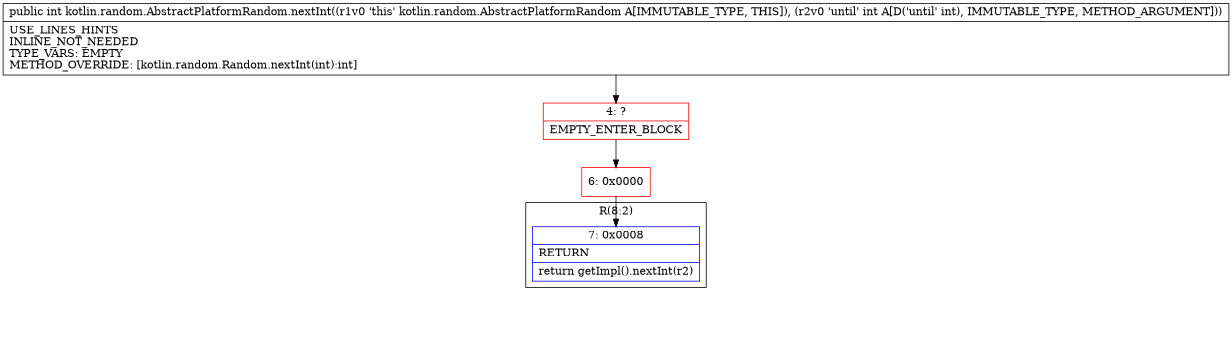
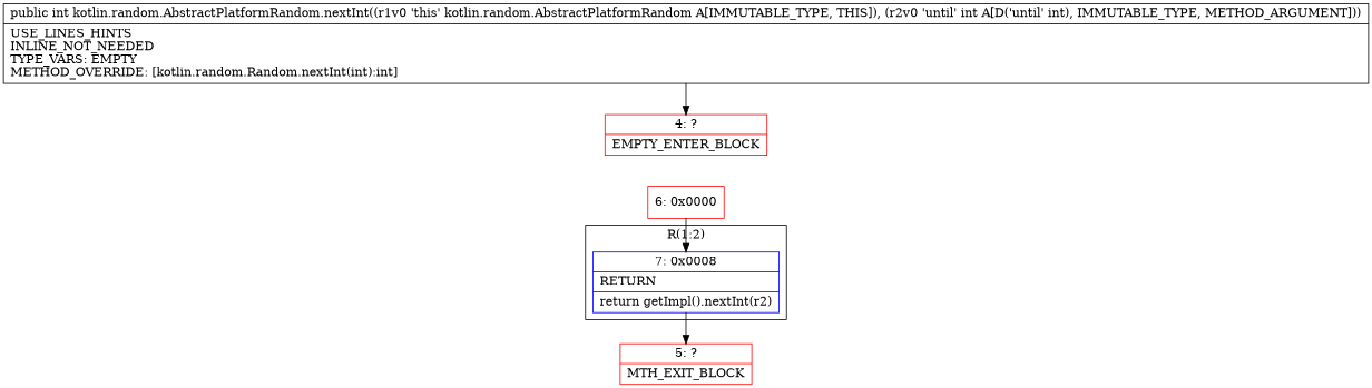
  digraph {
    node [color=red shape=record]
    n1 [color=blue label="{7\:\ 0x0008|RETURN\l|return getImpl().nextInt(r2)\l}"]
+   n2 [label="{5\:\ ?|MTH_EXIT_BLOCK\l}"]
    n3 [label="{4\:\ ?|EMPTY_ENTER_BLOCK\l}"]
    n4 [label="{6\:\ 0x0000}"]
    n5 [label="{public int kotlin.random.AbstractPlatformRandom.nextInt((r1v0 'this' kotlin.random.AbstractPlatformRandom A[IMMUTABLE_TYPE, THIS]), (r2v0 'until' int A[D('until' int), IMMUTABLE_TYPE, METHOD_ARGUMENT]))  | USE_LINES_HINTS\lINLINE_NOT_NEEDED\lTYPE_VARS: EMPTY\lMETHOD_OVERRIDE: [kotlin.random.Random.nextInt(int):int]\l}" color=""]
    subgraph cluster_1 {
-     label="R(8:2)"
+     label="R(1:2)"
      n1
    }
-   n3 -> n4
+   n1 -> n2
    n4 -> n1
    n5 -> n3
  }
